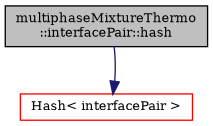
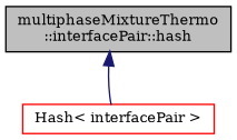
  digraph {
    fontname="DejaVu Serif"
    node [fontname="DejaVu Serif" fontsize=10 shape=record]
    n1 [color=black fillcolor=grey75 fontcolor=black height=0.2 label="multiphaseMixtureThermo\l::interfacePair::hash" style=filled width=0.4]
    n2 [color=red height=0.2 label="Hash\< interfacePair \>" width=0.4]
-   n2 -> n1 [color=midnightblue dir=back fontname="DejaVu Serif" fontsize=10 labelfontname=Helvetica labelfontsize=10 style=solid]
+   n1 -> n2 [color=midnightblue dir=back fontname="DejaVu Serif" fontsize=10 labelfontname=Helvetica labelfontsize=10 style=solid]
  }
